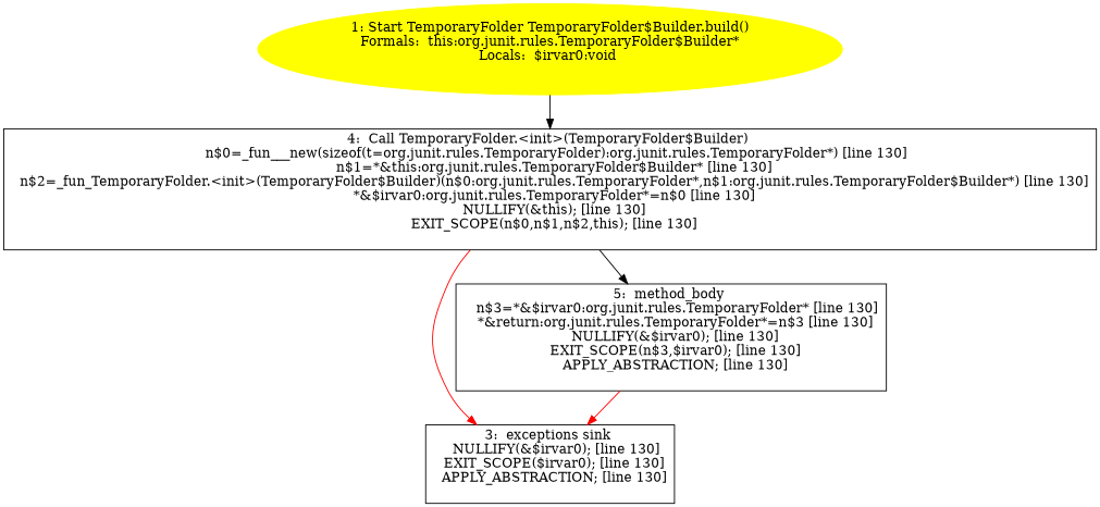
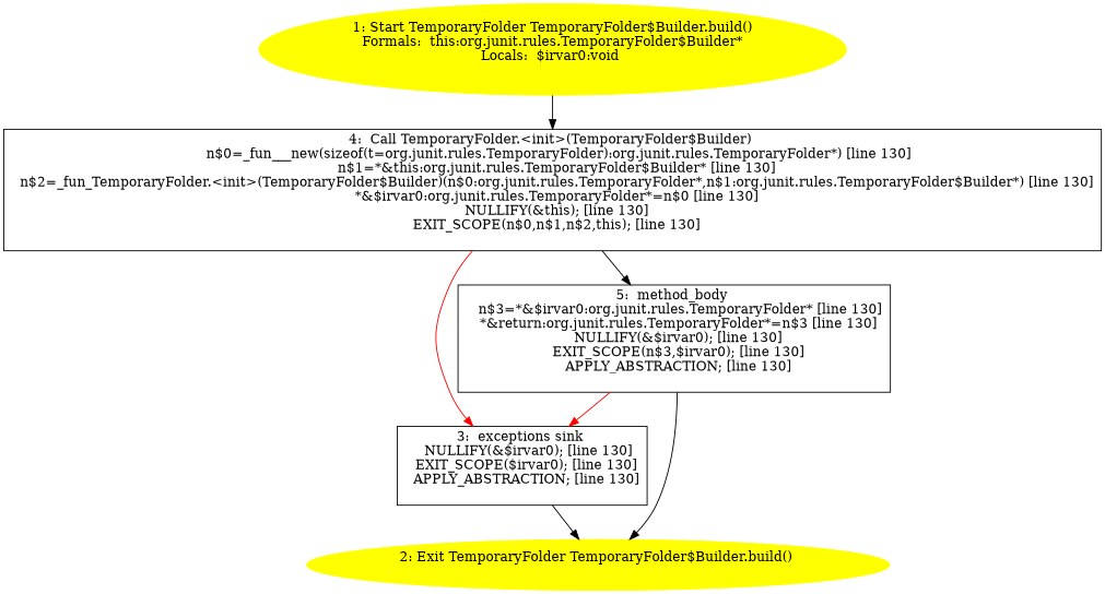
  digraph {
    node [shape=box]
    n1 [color=yellow label="1: Start TemporaryFolder TemporaryFolder$Builder.build()\nFormals:  this:org.junit.rules.TemporaryFolder$Builder*\nLocals:  $irvar0:void \n  " style=filled shape=""]
    n2 [label="4:  Call TemporaryFolder.<init>(TemporaryFolder$Builder) \n   n$0=_fun___new(sizeof(t=org.junit.rules.TemporaryFolder):org.junit.rules.TemporaryFolder*) [line 130]\n  n$1=*&this:org.junit.rules.TemporaryFolder$Builder* [line 130]\n  n$2=_fun_TemporaryFolder.<init>(TemporaryFolder$Builder)(n$0:org.junit.rules.TemporaryFolder*,n$1:org.junit.rules.TemporaryFolder$Builder*) [line 130]\n  *&$irvar0:org.junit.rules.TemporaryFolder*=n$0 [line 130]\n  NULLIFY(&this); [line 130]\n  EXIT_SCOPE(n$0,n$1,n$2,this); [line 130]\n "]
    n3 [label="3:  exceptions sink \n   NULLIFY(&$irvar0); [line 130]\n  EXIT_SCOPE($irvar0); [line 130]\n  APPLY_ABSTRACTION; [line 130]\n "]
    n4 [label="5:  method_body \n   n$3=*&$irvar0:org.junit.rules.TemporaryFolder* [line 130]\n  *&return:org.junit.rules.TemporaryFolder*=n$3 [line 130]\n  NULLIFY(&$irvar0); [line 130]\n  EXIT_SCOPE(n$3,$irvar0); [line 130]\n  APPLY_ABSTRACTION; [line 130]\n "]
+   n5 [color=yellow label="2: Exit TemporaryFolder TemporaryFolder$Builder.build() \n  " style=filled shape=""]
    n1 -> n2
    n2 -> n3 [color=red]
    n2 -> n4
+   n3 -> n5
    n4 -> n3 [color=red]
+   n4 -> n5
  }
